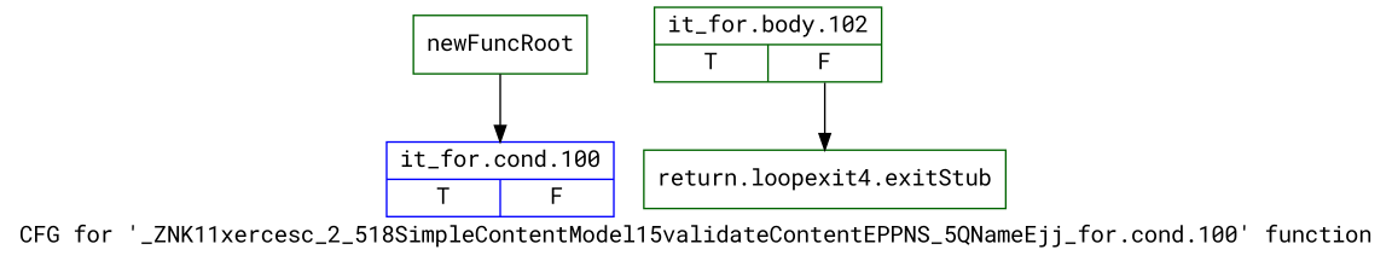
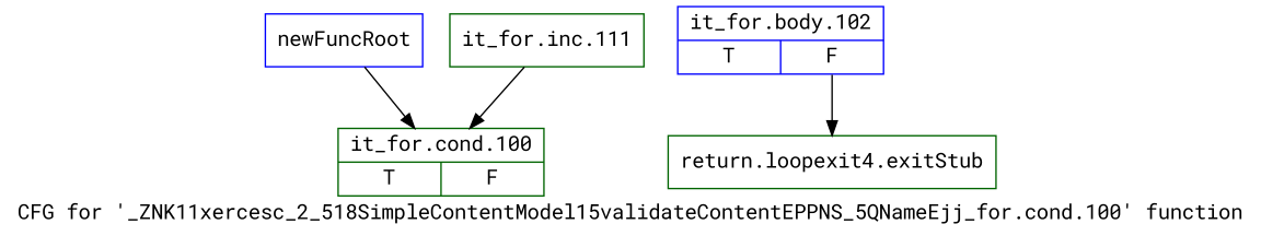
  digraph {
    fontname="Roboto Mono"
    label="CFG for '_ZNK11xercesc_2_518SimpleContentModel15validateContentEPPNS_5QNameEjj_for.cond.100' function"
    node [color=darkgreen fontname="Roboto Mono" shape=record]
    edge [fontname="Roboto Mono"]
-   n1 [label="{newFuncRoot}"]
-   n2 [color=blue label="{it_for.cond.100|{<s0>T|<s1>F}}"]
-   n3 [label="{it_for.body.102|{<s0>T|<s1>F}}"]
+   n1 [color=blue label="{newFuncRoot}"]
+   n2 [label="{it_for.cond.100|{<s0>T|<s1>F}}"]
+   n3 [color=blue label="{it_for.body.102|{<s0>T|<s1>F}}"]
    n4 [label="{return.loopexit4.exitStub}"]
+   n5 [label="{it_for.inc.111}"]
    n1 -> n2
    n3 -> n4 [tailport=s1]
+   n5 -> n2
  }
